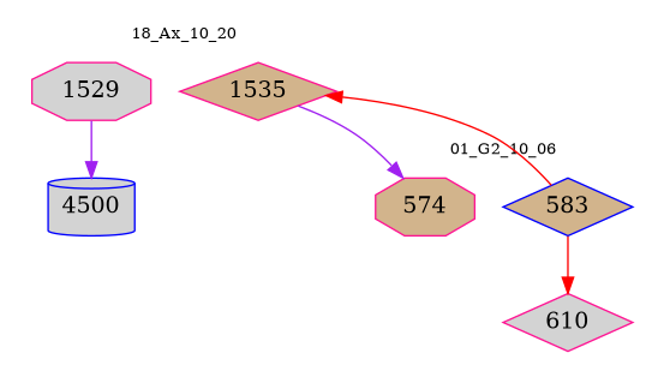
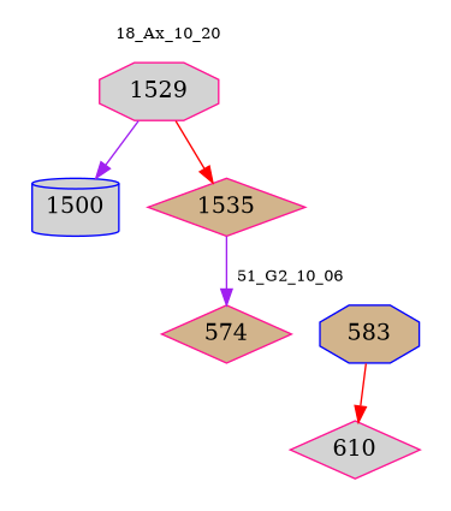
  digraph {
    node [color=deeppink fillcolor=lightgrey shape=diamond style=filled]
    edge [color=purple]
    n1 [label=1529 shape=octagon]
-   n2 [color=blue label=4500 shape=cylinder]
+   n2 [color=blue label=1500 shape=cylinder]
    n3 [fillcolor=tan label=1535]
-   n4 [color=blue fillcolor=tan label=583]
-   n5 [fillcolor=tan label=574 shape=octagon]
+   n4 [color=blue fillcolor=tan label=583 shape=octagon]
+   n5 [fillcolor=tan label=574]
    n6 [label=610]
    subgraph cluster_1 {
      color=white
      fontsize=10
      label="18_Ax_10_20"
      n1
      n2
      n3
    }
    subgraph cluster_2 {
      color=white
      fontsize=10
-     label="01_G2_10_06"
+     label="51_G2_10_06"
      n4
      n5
      n6
    }
    n1 -> n2
-   n4 -> n3 [color=red]
+   n1 -> n3 [color=red]
    n3 -> n5
    n4 -> n6 [color=red]
  }
